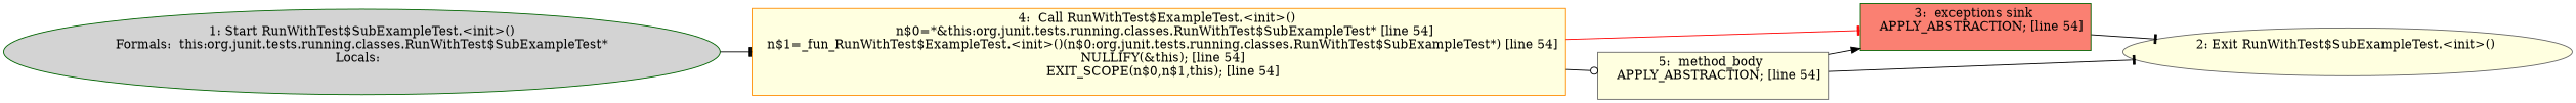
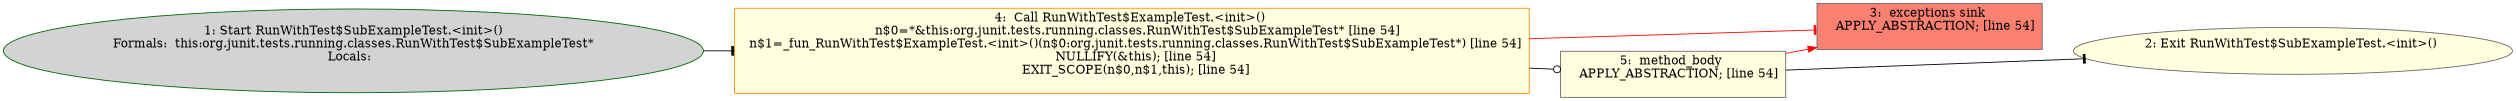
  digraph {
    rankdir=LR
    node [color=darkgreen fillcolor=lightyellow style=filled shape=box]
    edge [arrowhead=tee]
    n1 [fillcolor=lightgrey label="1: Start RunWithTest$SubExampleTest.<init>()\nFormals:  this:org.junit.tests.running.classes.RunWithTest$SubExampleTest*\nLocals:  \n  " shape=""]
    n2 [color=darkorange label="4:  Call RunWithTest$ExampleTest.<init>() \n   n$0=*&this:org.junit.tests.running.classes.RunWithTest$SubExampleTest* [line 54]\n  n$1=_fun_RunWithTest$ExampleTest.<init>()(n$0:org.junit.tests.running.classes.RunWithTest$SubExampleTest*) [line 54]\n  NULLIFY(&this); [line 54]\n  EXIT_SCOPE(n$0,n$1,this); [line 54]\n "]
-   n3 [fillcolor=salmon label="3:  exceptions sink \n   APPLY_ABSTRACTION; [line 54]\n "]
+   n3 [color=gray40 fillcolor=salmon label="3:  exceptions sink \n   APPLY_ABSTRACTION; [line 54]\n "]
    n4 [color=gray40 label="5:  method_body \n   APPLY_ABSTRACTION; [line 54]\n "]
    n5 [color=gray40 label="2: Exit RunWithTest$SubExampleTest.<init>() \n  " shape=""]
    n1 -> n2
    n2 -> n3 [color=red]
    n2 -> n4 [arrowhead=odot]
-   n3 -> n5
-   n4 -> n3 [arrowhead=normal color=black]
+   n4 -> n3 [arrowhead=normal color=red]
    n4 -> n5
  }
